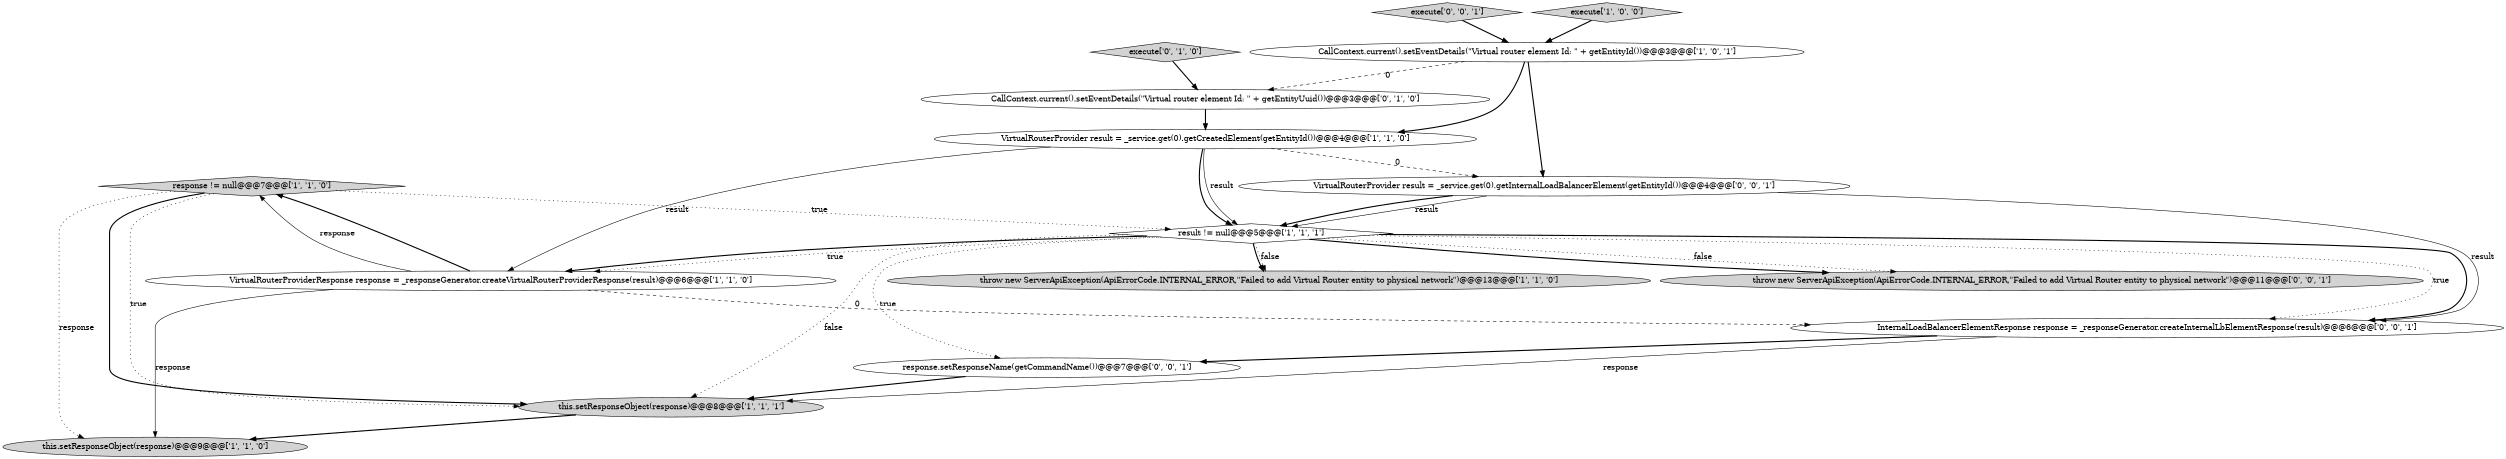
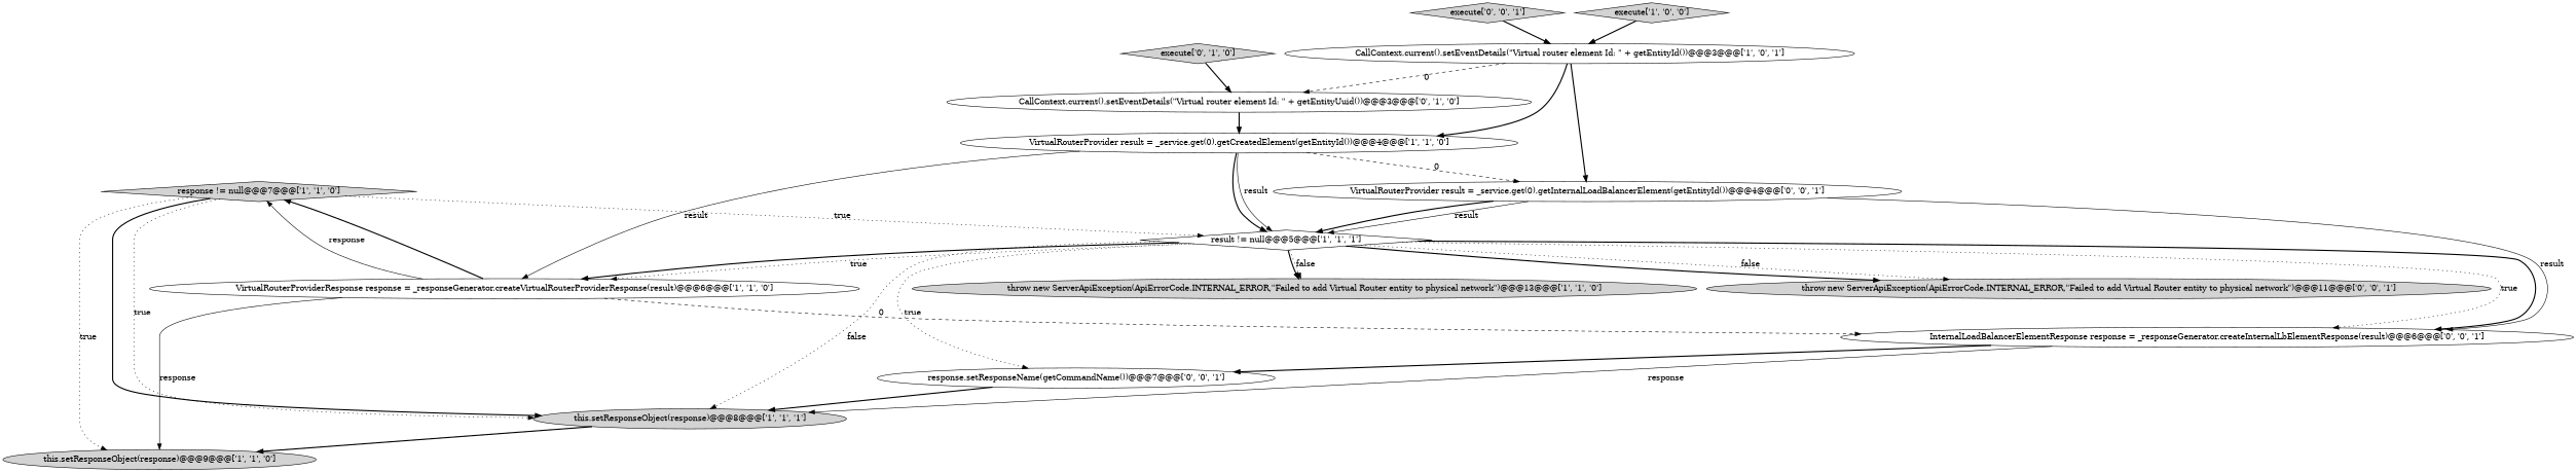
  digraph {
    node [fillcolor=lightgray shape=ellipse style=filled]
    edge [style=bold]
    n1 [label="response != null@@@7@@@['1', '1', '0']" shape=diamond]
    n2 [label="this.setResponseObject(response)@@@8@@@['1', '1', '1']"]
    n3 [label="this.setResponseObject(response)@@@9@@@['1', '1', '0']"]
    n4 [fillcolor=white label="result != null@@@5@@@['1', '1', '1']" shape=diamond]
    n5 [label="throw new ServerApiException(ApiErrorCode.INTERNAL_ERROR,\"Failed to add Virtual Router entity to physical network\")@@@13@@@['1', '1', '0']"]
    n6 [fillcolor=white label="VirtualRouterProviderResponse response = _responseGenerator.createVirtualRouterProviderResponse(result)@@@6@@@['1', '1', '0']"]
    n7 [fillcolor=white label="InternalLoadBalancerElementResponse response = _responseGenerator.createInternalLbElementResponse(result)@@@6@@@['0', '0', '1']"]
    n8 [fillcolor=white label="response.setResponseName(getCommandName())@@@7@@@['0', '0', '1']"]
    n9 [label="throw new ServerApiException(ApiErrorCode.INTERNAL_ERROR,\"Failed to add Virtual Router entity to physical network\")@@@11@@@['0', '0', '1']"]
    n10 [fillcolor=white label="VirtualRouterProvider result = _service.get(0).getCreatedElement(getEntityId())@@@4@@@['1', '1', '0']"]
    n11 [fillcolor=white label="VirtualRouterProvider result = _service.get(0).getInternalLoadBalancerElement(getEntityId())@@@4@@@['0', '0', '1']"]
    n12 [fillcolor=white label="CallContext.current().setEventDetails(\"Virtual router element Id: \" + getEntityId())@@@3@@@['1', '0', '1']"]
    n13 [fillcolor=white label="CallContext.current().setEventDetails(\"Virtual router element Id: \" + getEntityUuid())@@@3@@@['0', '1', '0']"]
    n14 [label="execute['0', '0', '1']" shape=diamond]
    n15 [label="execute['0', '1', '0']" shape=diamond]
    n16 [label="execute['1', '0', '0']" shape=diamond]
    n1 -> n2 [label=true style=dotted]
    n1 -> n2
-   n1 -> n3 [label=response style=dotted]
+   n1 -> n3 [label=true style=dotted]
    n1 -> n4 [label=true style=dotted]
    n2 -> n3
    n4 -> n2 [label=false style=dotted]
    n4 -> n5 [label=false style=dotted]
    n4 -> n5
    n4 -> n6
    n4 -> n6 [label=true style=dotted]
    n4 -> n7
    n4 -> n7 [label=true style=dotted]
    n4 -> n8 [label=true style=dotted]
    n4 -> n9 [label=false style=dotted]
    n4 -> n9
    n6 -> n1
    n6 -> n1 [label=response style=solid]
    n6 -> n3 [label=response style=solid]
    n6 -> n7 [label=0 style=dashed]
    n7 -> n2 [label=response style=solid]
    n7 -> n8
    n8 -> n2
    n10 -> n4 [label=result style=solid]
    n10 -> n4
    n10 -> n6 [label=result style=solid]
    n10 -> n11 [label=0 style=dashed]
    n11 -> n4 [label=result style=solid]
    n11 -> n4
    n11 -> n7 [label=result style=solid]
    n12 -> n10
    n12 -> n11
    n12 -> n13 [label=0 style=dashed]
    n13 -> n10
    n14 -> n12
    n15 -> n13
    n16 -> n12
  }
